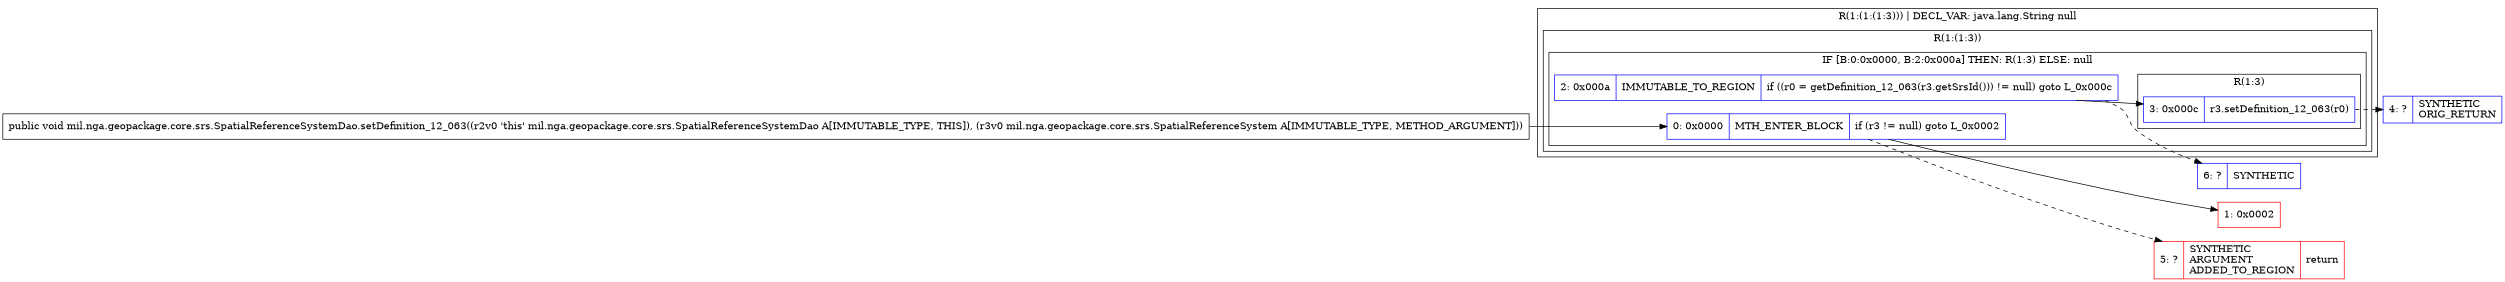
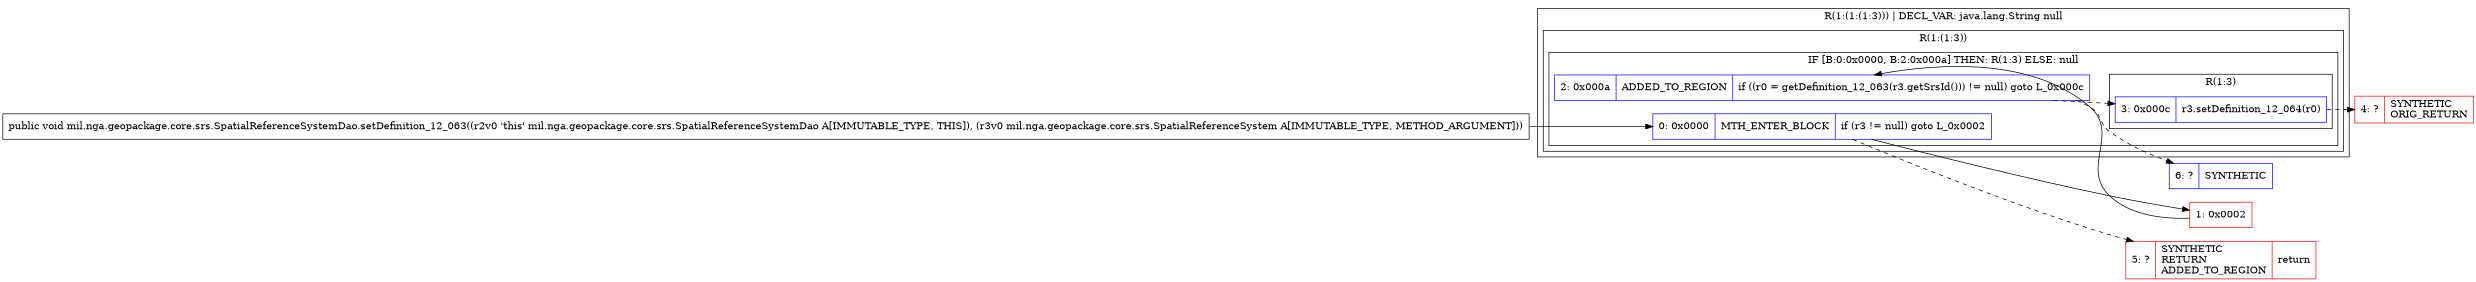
  digraph {
    rankdir=LR
    node [color=blue shape=record]
-   n1 [label="{3\:\ 0x000c|r3.setDefinition_12_063(r0)\l}"]
+   n1 [label="{3\:\ 0x000c|r3.setDefinition_12_064(r0)\l}"]
    n2 [label="{0\:\ 0x0000|MTH_ENTER_BLOCK\l|if (r3 != null) goto L_0x0002\l}"]
-   n3 [label="{2\:\ 0x000a|IMMUTABLE_TO_REGION\l|if ((r0 = getDefinition_12_063(r3.getSrsId())) != null) goto L_0x000c\l}"]
-   n4 [label="{4\:\ ?|SYNTHETIC\lORIG_RETURN\l}"]
+   n3 [label="{2\:\ 0x000a|ADDED_TO_REGION\l|if ((r0 = getDefinition_12_063(r3.getSrsId())) != null) goto L_0x000c\l}"]
+   n4 [color=red label="{4\:\ ?|SYNTHETIC\lORIG_RETURN\l}"]
    n5 [color=red label="{1\:\ 0x0002}"]
-   n6 [color=red label="{5\:\ ?|SYNTHETIC\lARGUMENT\lADDED_TO_REGION\l|return\l}"]
+   n6 [color=red label="{5\:\ ?|SYNTHETIC\lRETURN\lADDED_TO_REGION\l|return\l}"]
    n7 [label="{6\:\ ?|SYNTHETIC\l}"]
    n8 [label="{public void mil.nga.geopackage.core.srs.SpatialReferenceSystemDao.setDefinition_12_063((r2v0 'this' mil.nga.geopackage.core.srs.SpatialReferenceSystemDao A[IMMUTABLE_TYPE, THIS]), (r3v0 mil.nga.geopackage.core.srs.SpatialReferenceSystem A[IMMUTABLE_TYPE, METHOD_ARGUMENT])) }" color=""]
    subgraph cluster_1 {
      label="R(1:(1:(1:3))) | DECL_VAR: java.lang.String null\l"
      subgraph cluster_2 {
        label="R(1:(1:3))"
        subgraph cluster_3 {
          label="IF [B:0:0x0000, B:2:0x000a] THEN: R(1:3) ELSE: null"
          n2
          n3
          subgraph cluster_4 {
            label="R(1:3)"
            n1
          }
        }
      }
    }
    n1 -> n4 [style=dashed]
    n2 -> n5
    n2 -> n6 [style=dashed]
-   n3 -> n1
+   n3 -> n1 [style=dashed]
    n3 -> n7 [style=dashed]
+   n5 -> n3
    n8 -> n2
  }
